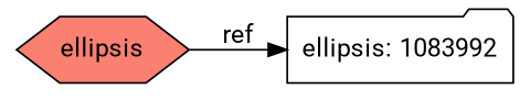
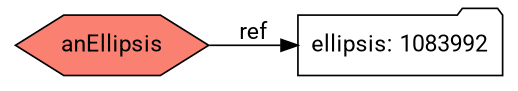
  digraph {
    rankdir=LR
    fontname=Roboto
    node [style=filled fontname=Roboto]
-   n1 [label=ellipsis shape=hexagon fillcolor=salmon]
+   n1 [label=anEllipsis shape=hexagon fillcolor=salmon]
    n2 [label="ellipsis: 1083992" shape=folder fillcolor=white]
    n1 -> n2 [label=ref style=solid fontname=Roboto]
  }
